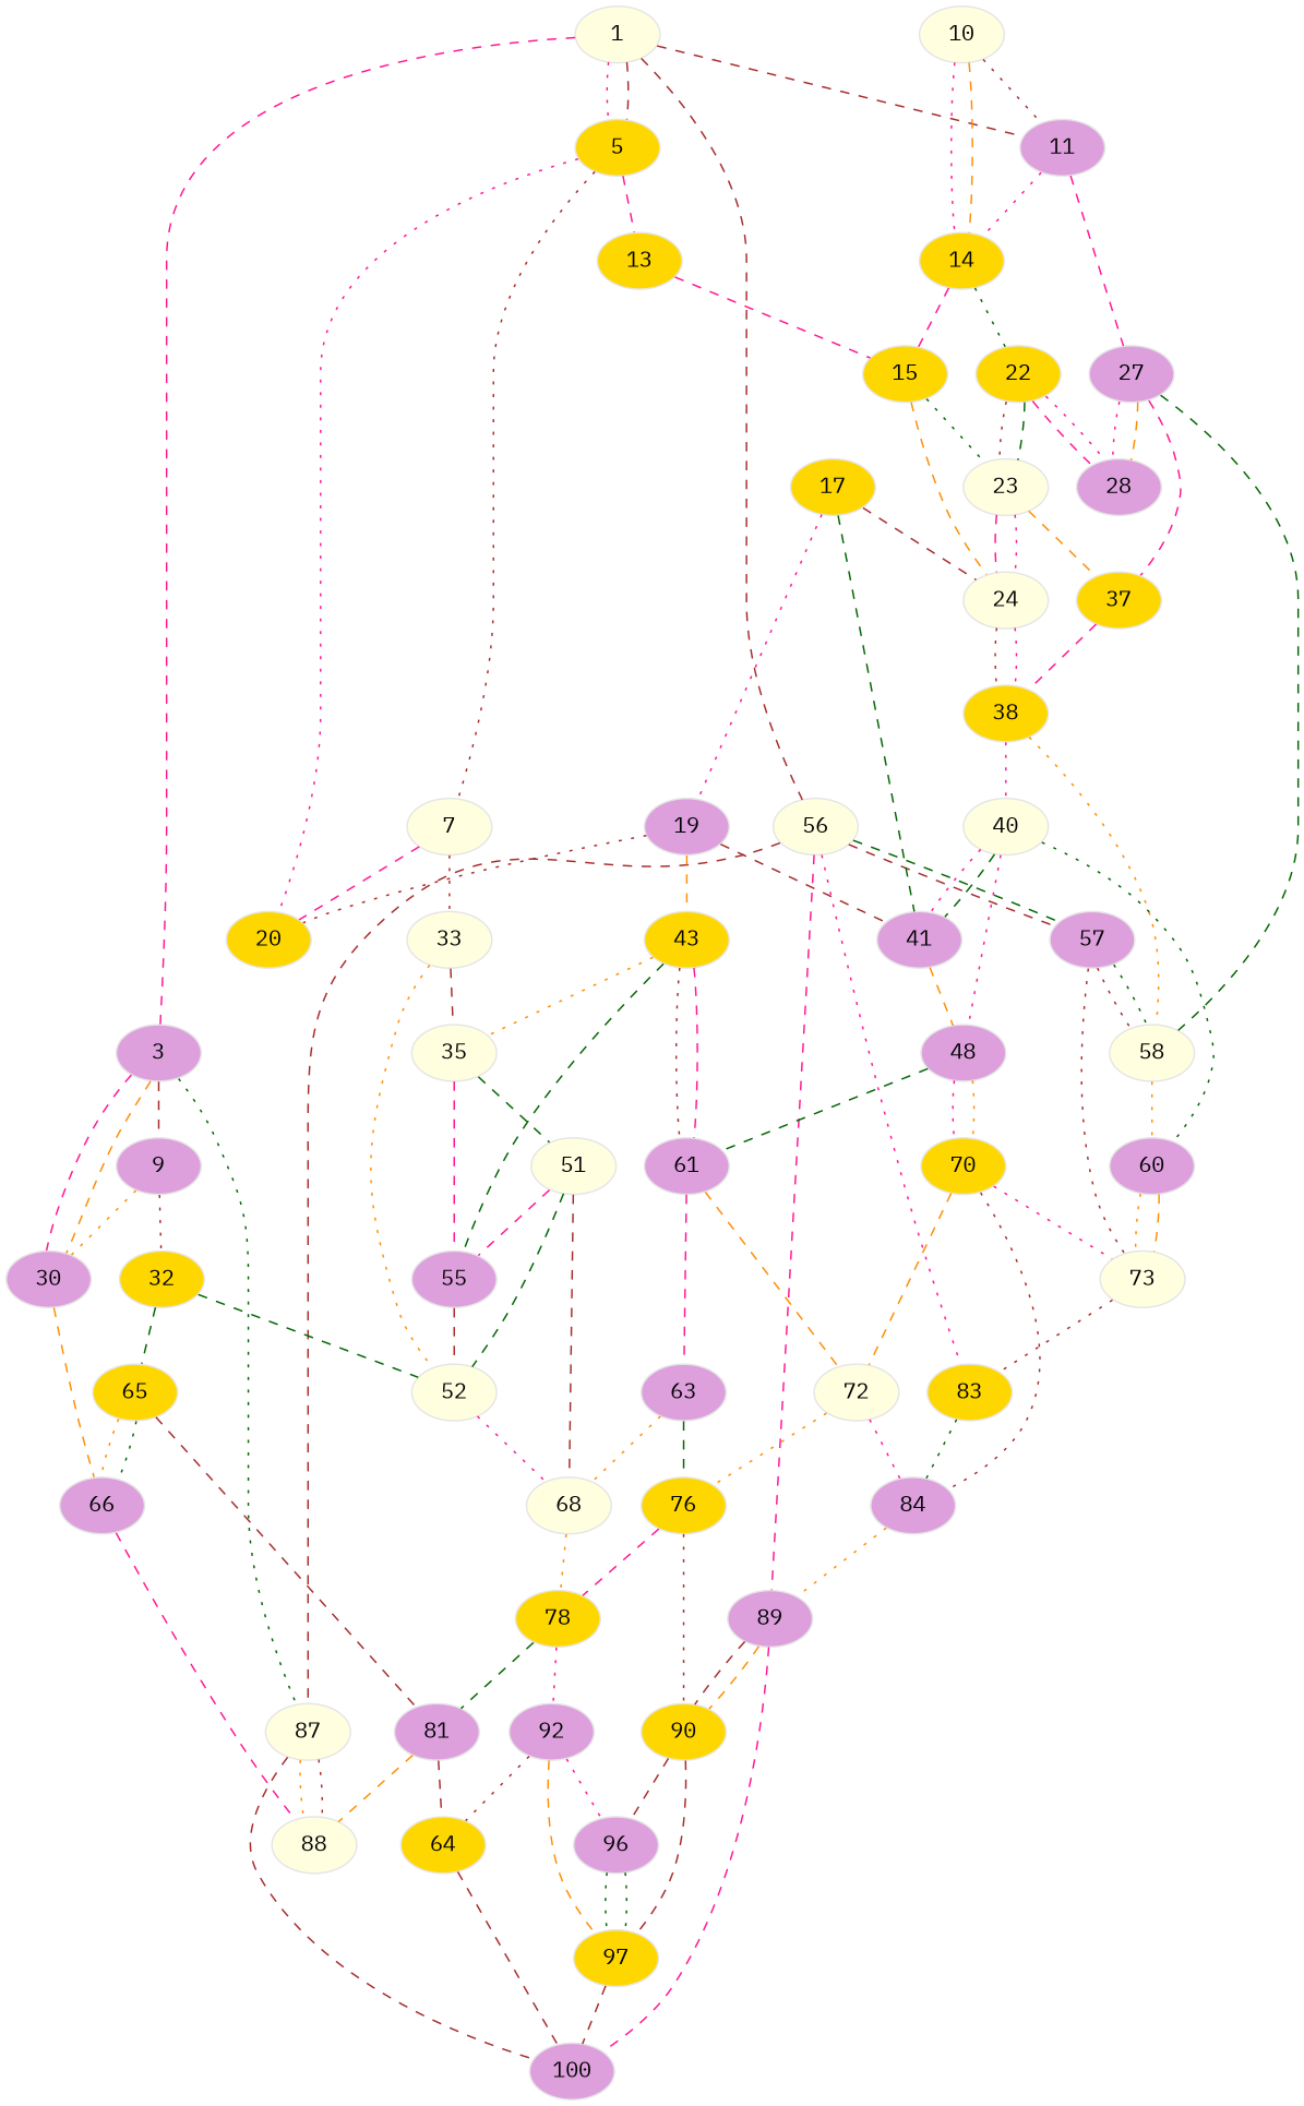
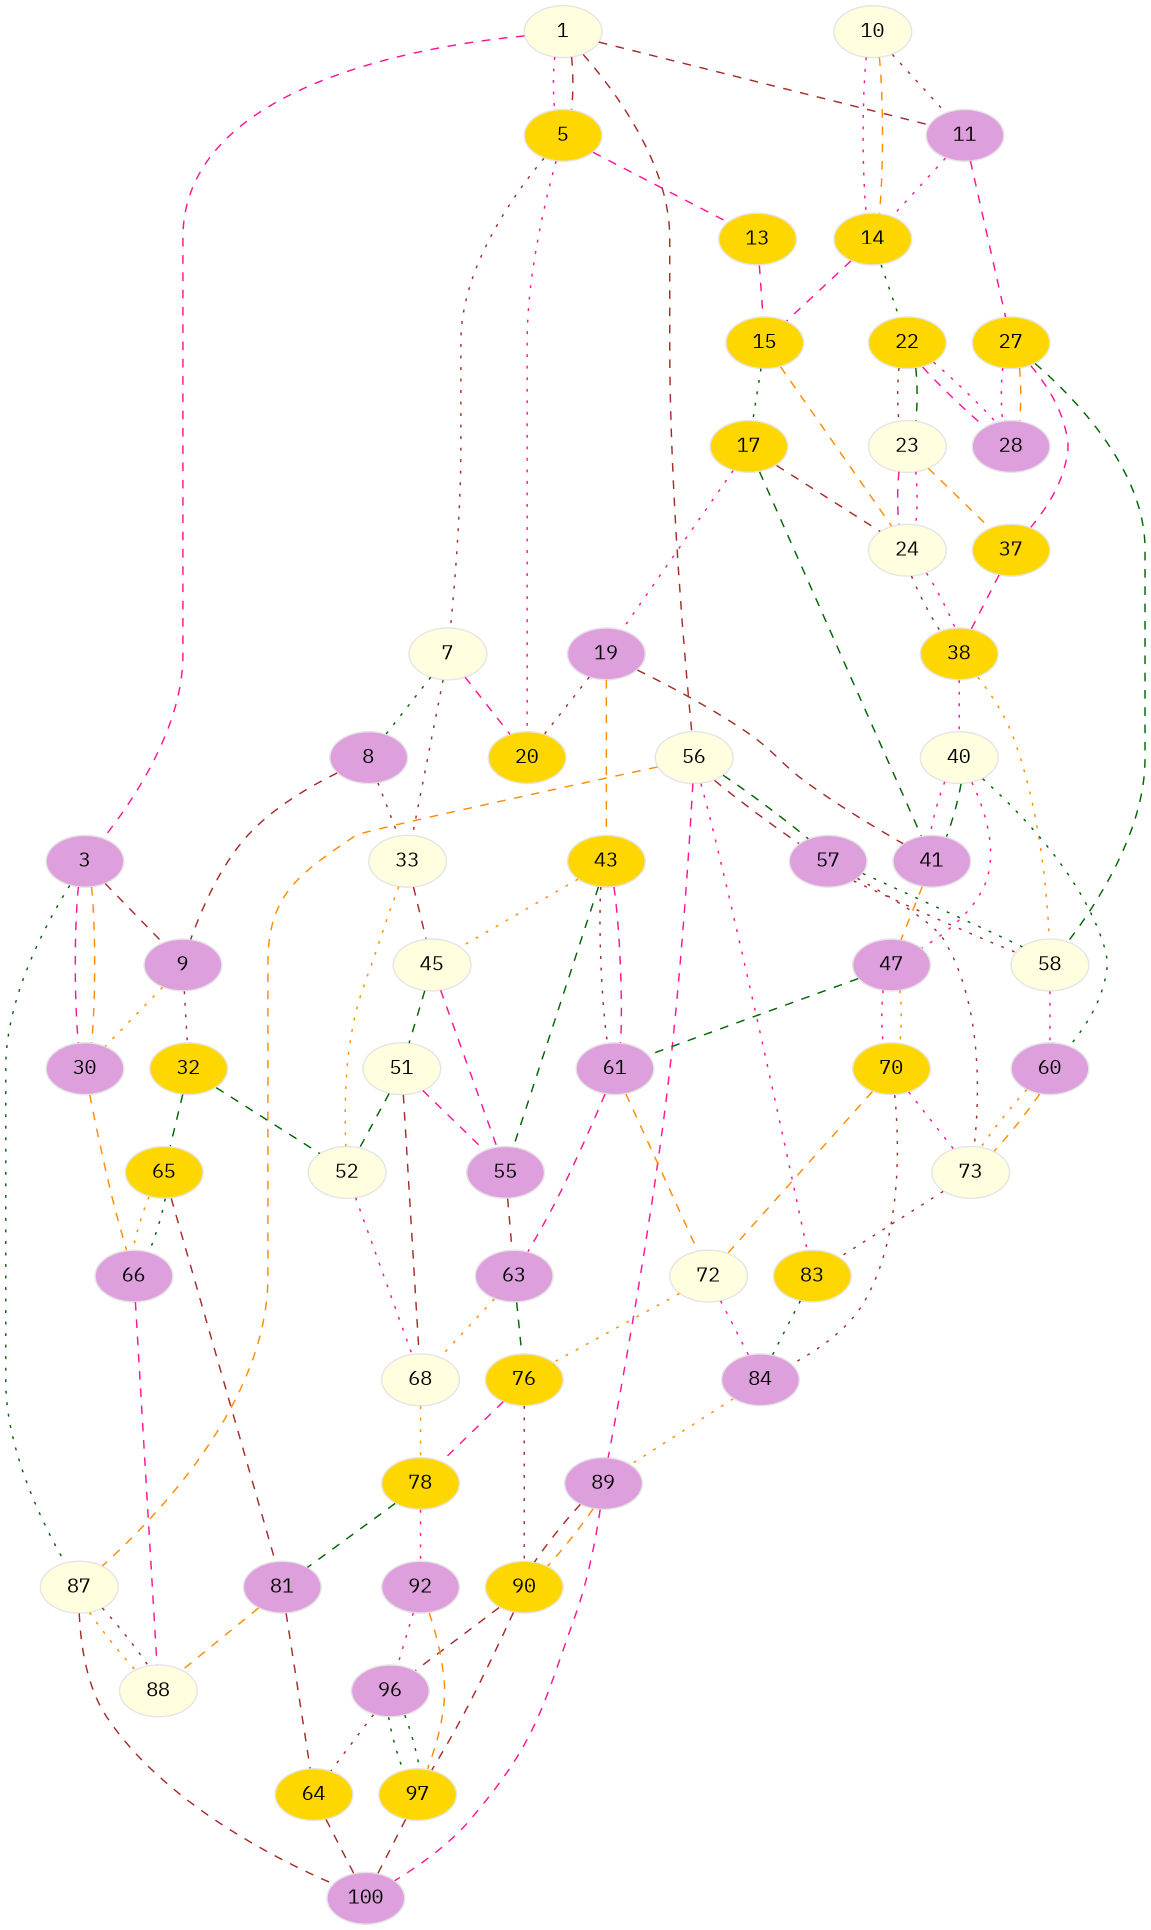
  graph {
    fontname="IBM Plex Mono"
    node [color=gray90 fillcolor=plum fontname="IBM Plex Mono" style=filled]
    edge [color=deeppink fontname="IBM Plex Mono" style=dashed]
    1 [fillcolor=lightyellow super="+2"]
    3 [super="+4"]
    5 [fillcolor=gold super="+6"]
    11 [super="+12"]
    56 [fillcolor=lightyellow super="+101"]
    9 [super="+29"]
    30
    87 [fillcolor=lightyellow]
    7 [fillcolor=lightyellow super="+26"]
    13 [fillcolor=gold]
    20 [fillcolor=gold]
    14 [fillcolor=gold super="+21"]
-   27 [super="+36"]
+   27 [fillcolor=gold super="+36"]
    57
    83 [fillcolor=gold]
    89 [super="+99"]
    32 [fillcolor=gold super="+54"]
    66 [super="+86"]
    88 [fillcolor=lightyellow]
    100 [super="+102"]
+   8 [super="+31"]
    33 [fillcolor=lightyellow super="+34"]
    15 [fillcolor=gold super="+16"]
    52 [fillcolor=lightyellow super="+53"]
-   45 [fillcolor=lightyellow super="+50" label=35]
+   45 [fillcolor=lightyellow super="+50"]
    65 [fillcolor=gold super="+82"]
    10 [fillcolor=lightyellow]
    22 [fillcolor=gold]
    28
    37 [fillcolor=gold]
    58 [fillcolor=lightyellow super="+59"]
    17 [fillcolor=gold super="+18"]
    24 [fillcolor=lightyellow super="+25"]
    23 [fillcolor=lightyellow super="+35"]
    19 [super="+42"]
    41 [super="+46"]
    38 [fillcolor=gold super="+39"]
    43 [fillcolor=gold super="+44"]
-   48 [super="+49"]
+   48 [super="+49" label=47]
    55 [super="+64"]
    61 [super="+62"]
    40 [fillcolor=lightyellow super="+47"]
    60
    68 [fillcolor=lightyellow super="+69"]
    81 [super="+91"]
    51 [fillcolor=lightyellow super="+67"]
    70 [fillcolor=gold super="+71"]
    73 [fillcolor=lightyellow super="+79"]
    63 [super="+74"]
    72 [fillcolor=lightyellow super="+75"]
    84 [super="+85"]
    78 [fillcolor=gold super="+80"]
    76 [fillcolor=gold super="+77"]
    90 [fillcolor=gold super="+95"]
    n55 [fillcolor=gold label=64]
    92 [super="+93"]
    96
    97 [fillcolor=gold super="+98"]
    1 -- 3
    1 -- 5 [style=dotted]
    1 -- 5 [color=brown]
    1 -- 11 [color=brown]
    1 -- 56 [color=brown]
    3 -- 9 [color=brown]
    3 -- 30
    3 -- 30 [color=darkorange]
    3 -- 87 [color=darkgreen style=dotted]
    5 -- 7 [color=brown style=dotted]
    5 -- 13
    5 -- 20 [style=dotted]
    11 -- 14 [style=dotted]
    11 -- 27
-   56 -- 87 [color=brown]
+   56 -- 87 [color=darkorange]
    56 -- 57 [color=brown]
    56 -- 57 [color=darkgreen]
    56 -- 83 [style=dotted]
    56 -- 89
    9 -- 30 [color=darkorange style=dotted]
    9 -- 32 [color=brown style=dotted]
    30 -- 66 [color=darkorange]
    87 -- 88 [color=darkorange style=dotted]
    87 -- 88 [color=brown style=dotted]
    87 -- 100 [color=brown]
    7 -- 20
+   7 -- 8 [color=darkgreen style=dotted]
    7 -- 33 [color=brown style=dotted]
    13 -- 15
    14 -- 15
    14 -- 22 [color=darkgreen style=dotted]
    27 -- 28 [style=dotted]
    27 -- 28 [color=darkorange]
    27 -- 37
    27 -- 58 [color=darkgreen]
    57 -- 58 [color=brown style=dotted]
    57 -- 58 [color=darkgreen style=dotted]
    57 -- 73 [color=brown style=dotted]
    83 -- 84 [color=darkgreen style=dotted]
    89 -- 100
    89 -- 90 [color=brown]
    89 -- 90 [color=darkorange]
    32 -- 52 [color=darkgreen]
    32 -- 65 [color=darkgreen]
    66 -- 88
+   8 -- 9 [color=brown]
+   8 -- 33 [color=brown style=dotted]
    33 -- 52 [color=darkorange style=dotted]
    33 -- 45 [color=brown]
-   15 -- 23 [color=darkgreen style=dotted]
+   15 -- 17 [color=darkgreen style=dotted]
    15 -- 24 [color=darkorange]
    52 -- 68 [style=dotted]
    45 -- 55
    45 -- 51 [color=darkgreen]
    65 -- 66 [color=darkorange style=dotted weight=2]
    65 -- 66 [color=darkgreen style=dotted]
    65 -- 81 [color=brown]
    10 -- 11 [color=brown style=dotted]
    10 -- 14 [style=dotted]
    10 -- 14 [color=darkorange]
    22 -- 28
    22 -- 28 [style=dotted]
    22 -- 23 [color=brown style=dotted]
    22 -- 23 [color=darkgreen]
    37 -- 38
-   58 -- 60 [color=darkorange style=dotted]
+   58 -- 60 [style=dotted]
    17 -- 24 [color=brown]
    17 -- 19 [style=dotted]
    17 -- 41 [color=darkgreen]
    24 -- 38 [color=brown style=dotted]
    24 -- 38 [style=dotted]
    23 -- 37 [color=darkorange]
    23 -- 24
    23 -- 24 [style=dotted]
    19 -- 20 [color=brown style=dotted]
    19 -- 41 [color=brown]
    19 -- 43 [color=darkorange]
    41 -- 48 [color=darkorange]
    38 -- 58 [color=darkorange style=dotted]
    38 -- 40 [style=dotted]
    43 -- 45 [color=darkorange style=dotted]
    43 -- 55 [color=darkgreen]
    43 -- 61 [color=brown style=dotted]
    43 -- 61
    48 -- 61 [color=darkgreen]
    48 -- 70 [style=dotted]
    48 -- 70 [color=darkorange style=dotted]
-   55 -- 52 [color=brown]
+   55 -- 63 [color=brown]
    61 -- 63
    61 -- 72 [color=darkorange]
    40 -- 41 [style=dotted]
    40 -- 41 [color=darkgreen]
    40 -- 48 [style=dotted]
    40 -- 60 [color=darkgreen style=dotted]
    60 -- 73 [color=darkorange style=dotted]
    60 -- 73 [color=darkorange]
    68 -- 78 [color=darkorange style=dotted]
    81 -- 88 [color=darkorange]
    81 -- n55 [color=brown]
    51 -- 52 [color=darkgreen]
    51 -- 55
    51 -- 68 [color=brown]
    70 -- 73 [style=dotted]
    70 -- 72 [color=darkorange]
    70 -- 84 [color=brown style=dotted]
    73 -- 83 [color=brown style=dotted]
    63 -- 68 [color=darkorange style=dotted]
    63 -- 76 [color=darkgreen]
    72 -- 84 [style=dotted]
    72 -- 76 [color=darkorange style=dotted]
    84 -- 89 [color=darkorange style=dotted]
    78 -- 81 [color=darkgreen]
    78 -- 92 [style=dotted]
    76 -- 78
    76 -- 90 [color=brown style=dotted]
    90 -- 96 [color=brown]
    90 -- 97 [color=brown]
    n55 -- 100 [color=brown]
-   92 -- n55 [color=brown style=dotted]
+   96 -- n55 [color=brown style=dotted]
    92 -- 96 [style=dotted]
    92 -- 97 [color=darkorange]
    96 -- 97 [color=darkgreen style=dotted]
    96 -- 97 [color=darkgreen style=dotted]
    97 -- 100 [color=brown]
  }
